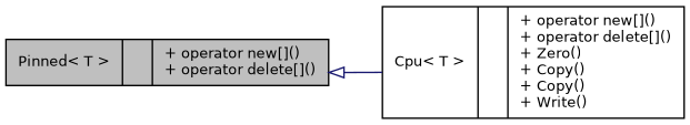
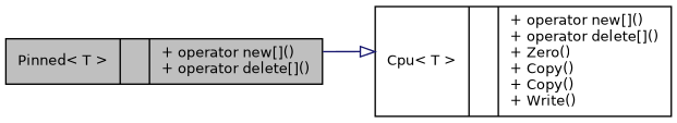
  digraph {
    rankdir=LR
    node [color=black fontname=Helvetica fontsize=10 shape=record]
    n1 [fillcolor=grey75 fontcolor=black height=0.2 label="{Pinned\< T \>\n||+ operator new[]()\l+ operator delete[]()\l}" style=filled width=0.4]
    n2 [height=0.2 label="{Cpu\< T \>\n||+ operator new[]()\l+ operator delete[]()\l+ Zero()\l+ Copy()\l+ Copy()\l+ Write()\l}" width=0.4]
-   n1 -> n2 [arrowtail=onormal color=midnightblue dir=back fontname=Helvetica fontsize=10 labelfontname=Helvetica labelfontsize=10 style=solid]
+   n2 -> n1 [arrowtail=onormal color=midnightblue dir=back fontname=Helvetica fontsize=10 labelfontname=Helvetica labelfontsize=10 style=solid]
  }
